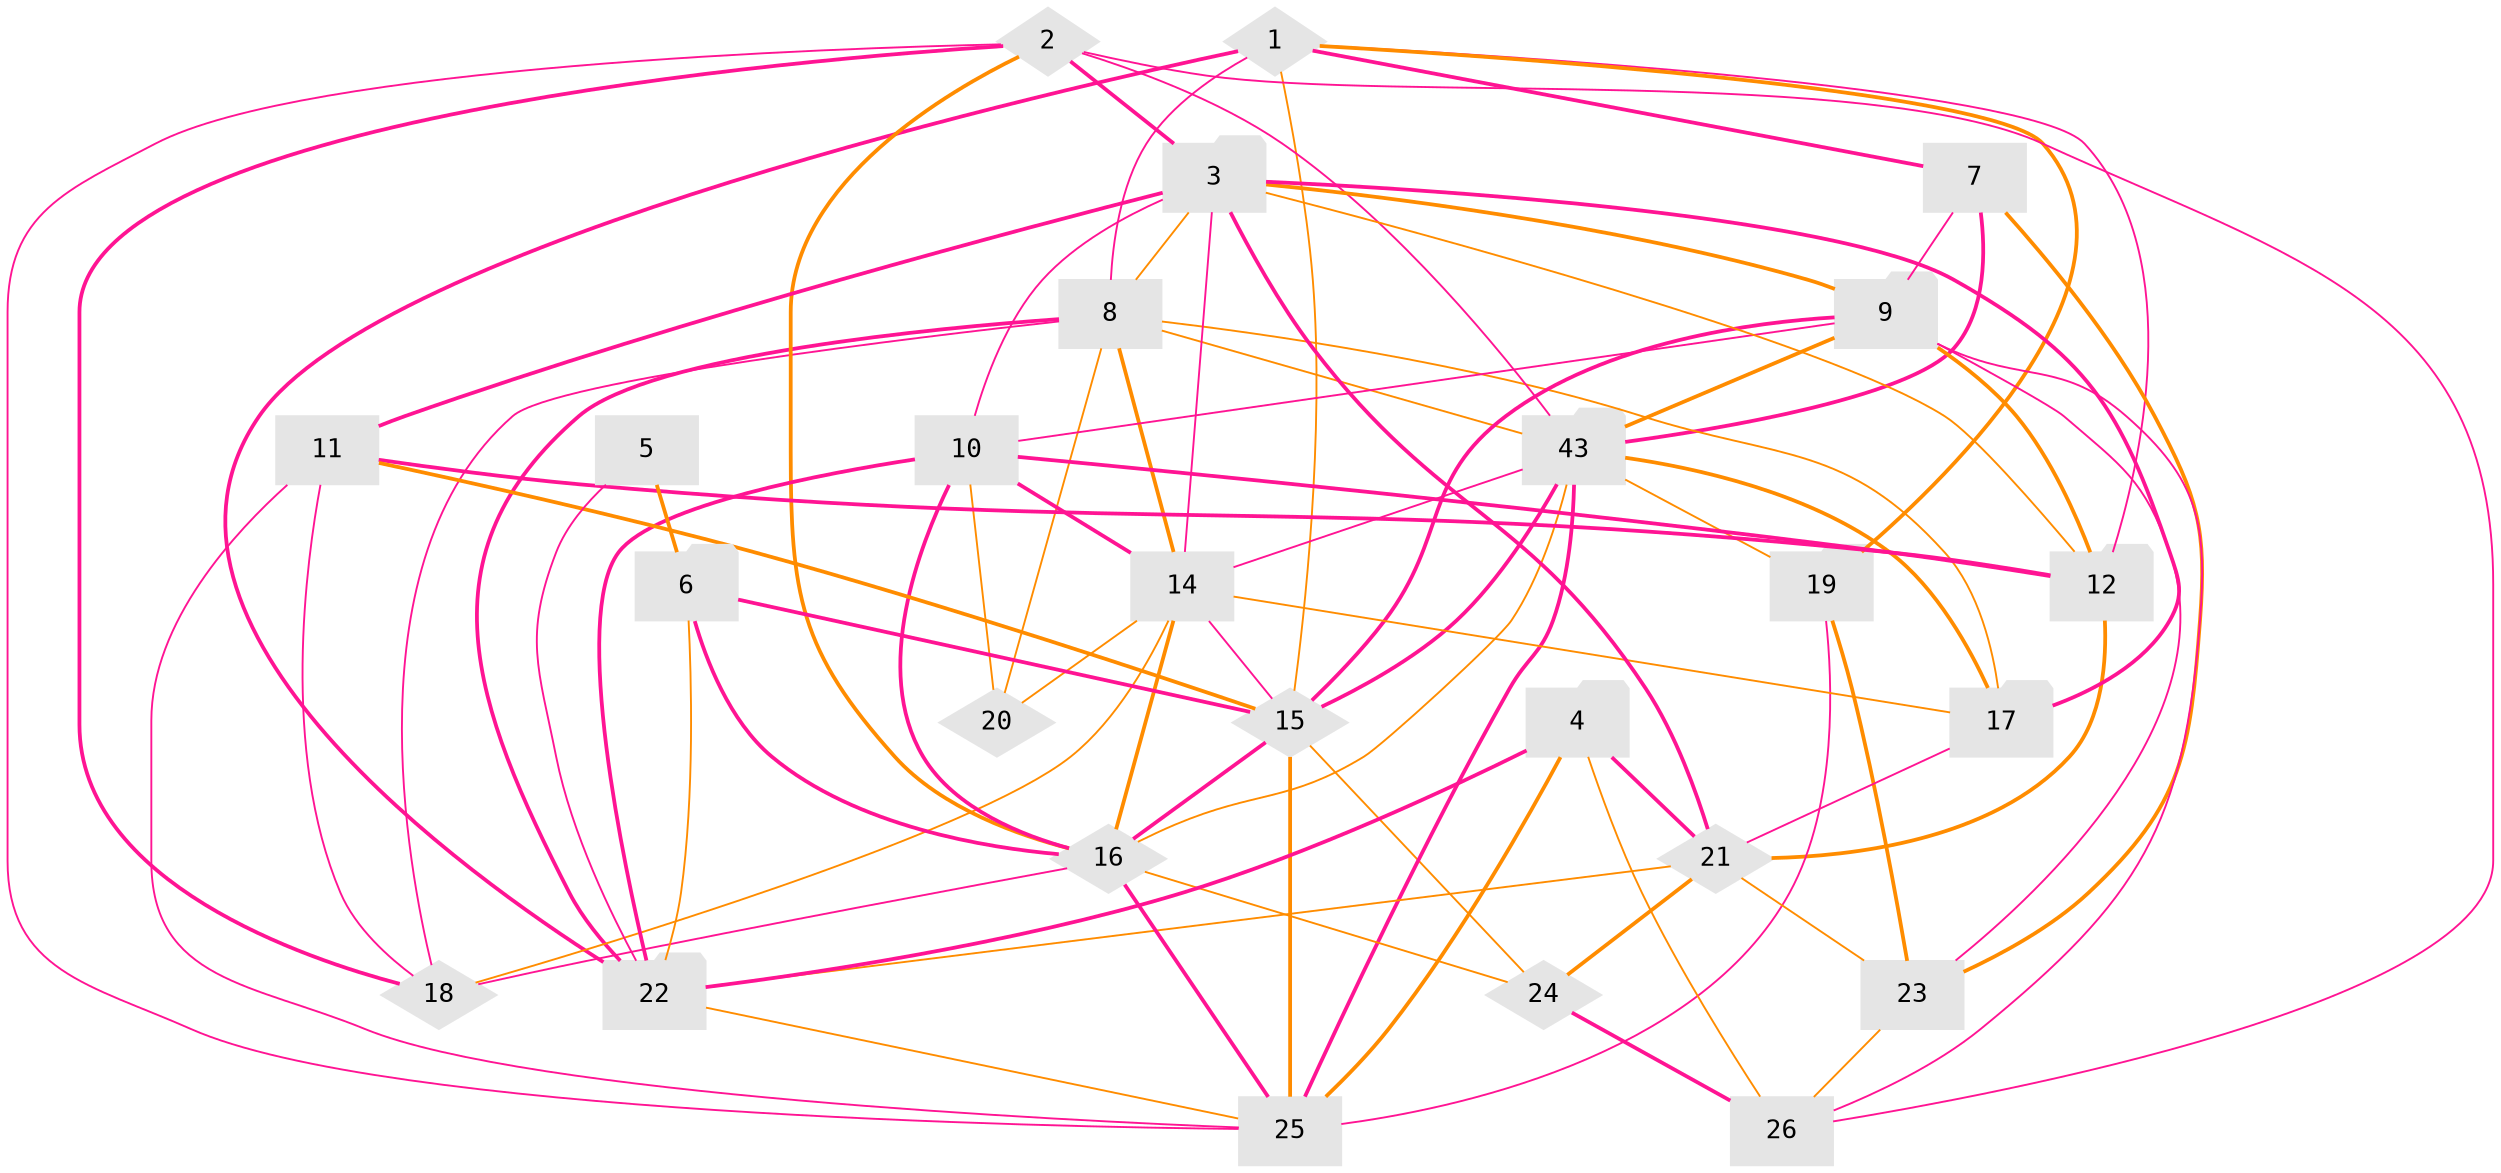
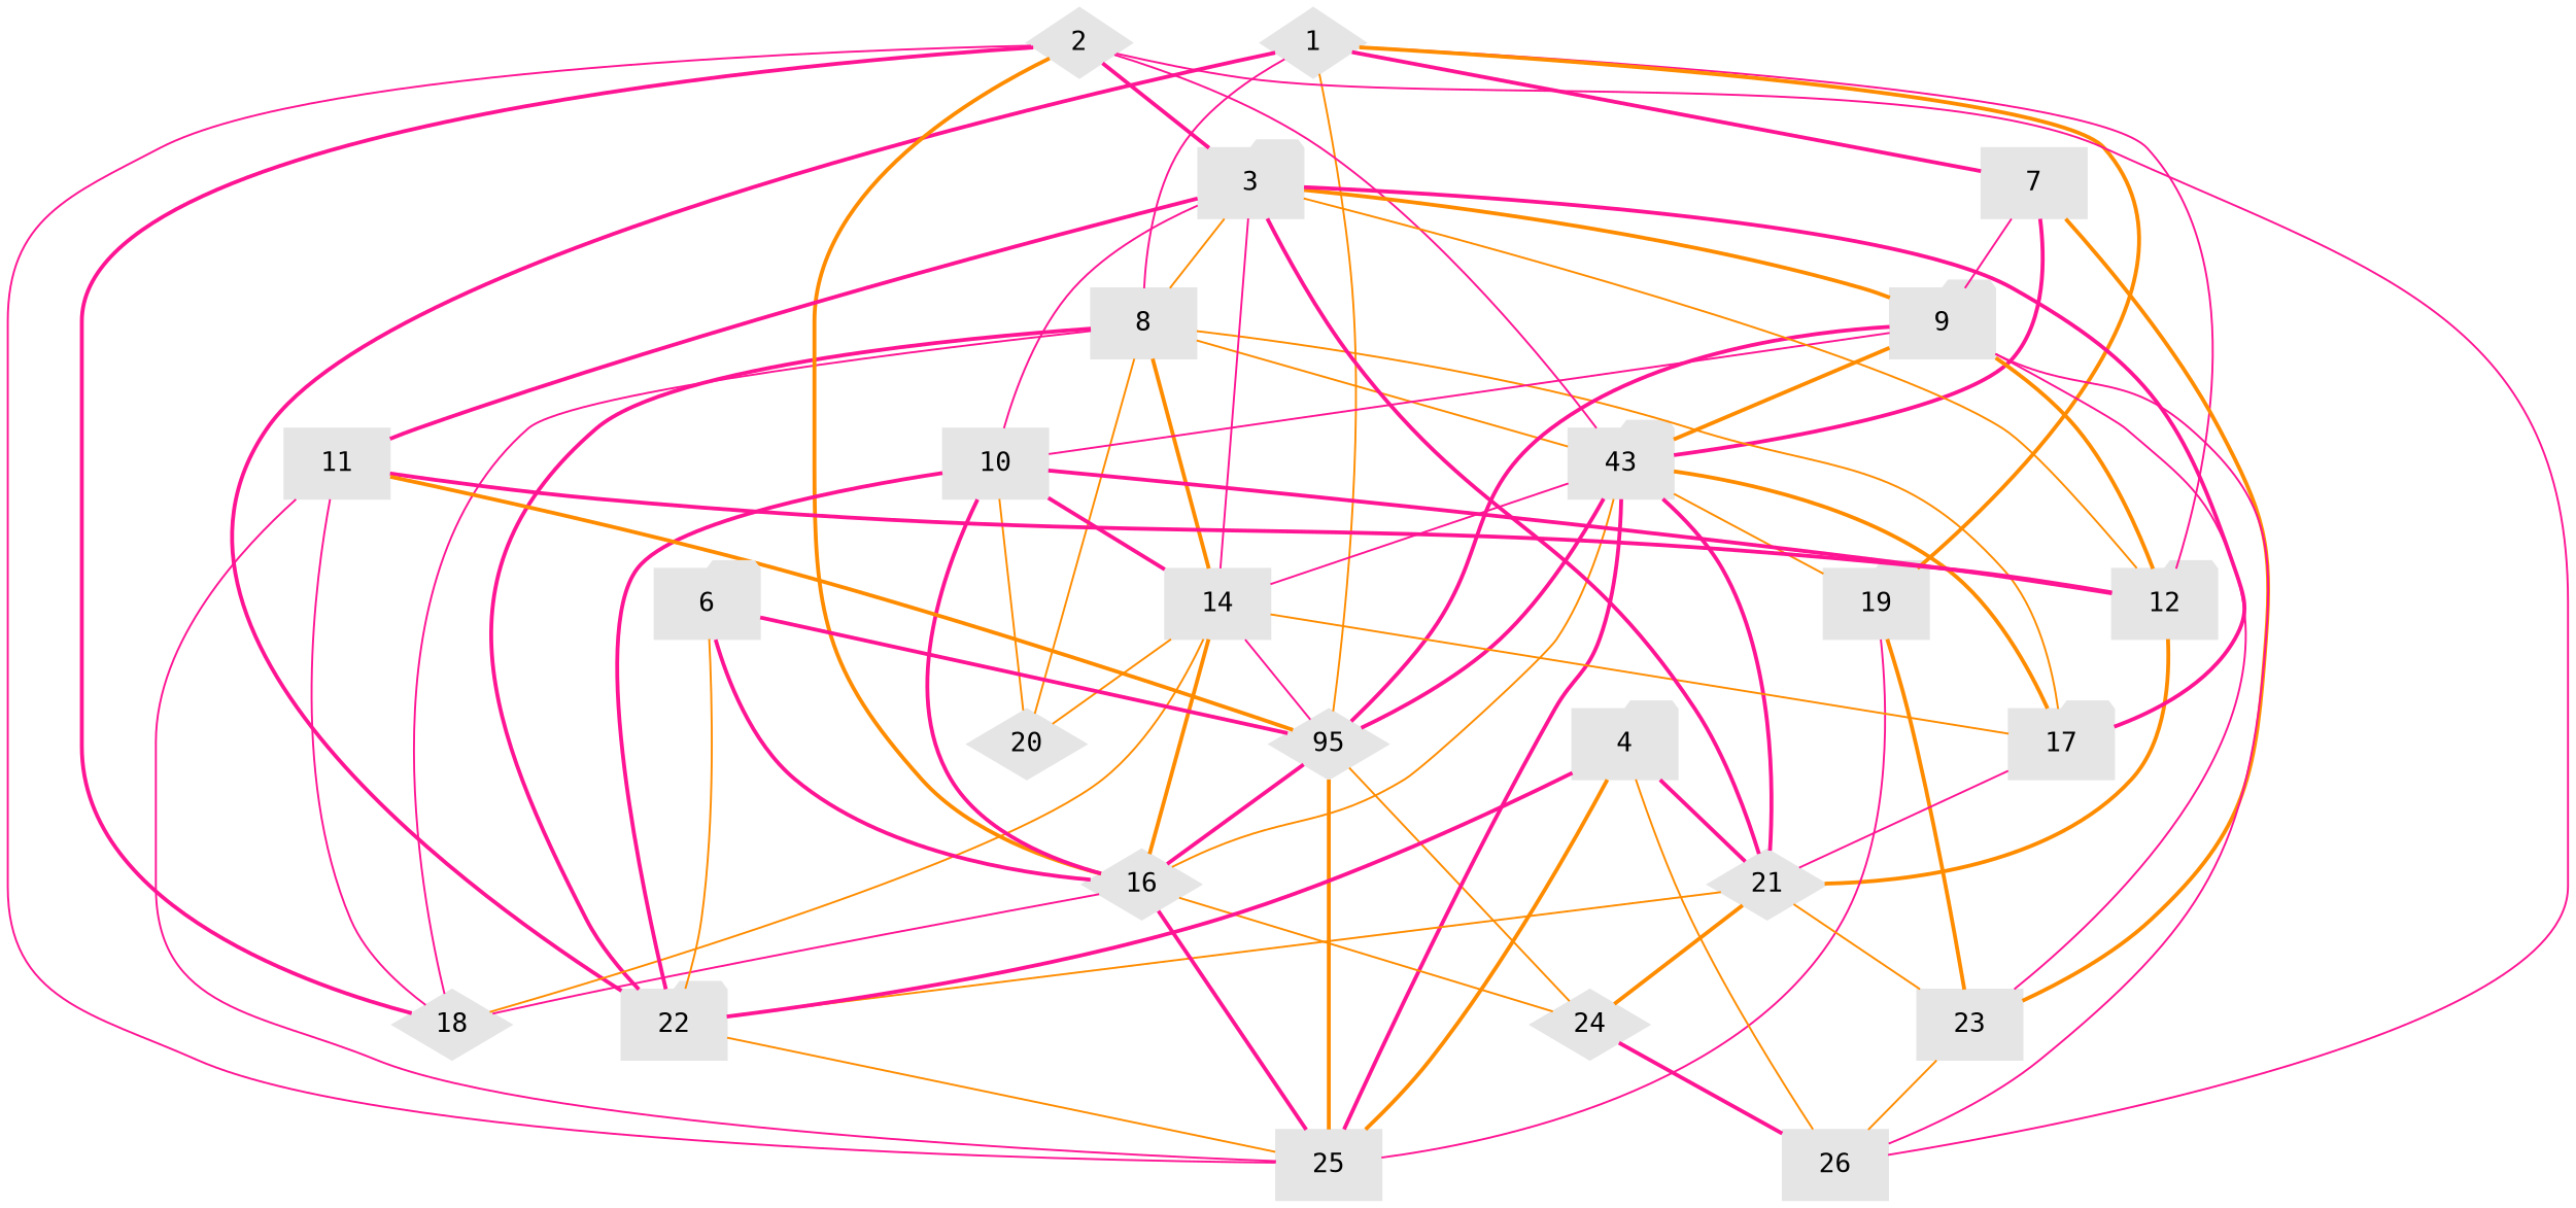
  graph {
    fontname="DejaVu Sans Mono"
    node [color=gray90 fontname="DejaVu Sans Mono" shape=box style=filled]
    edge [color=deeppink fontname="DejaVu Sans Mono" style=bold weight=1.0]
    1 [shape=diamond]
    7
    8
    12 [shape=folder]
-   15 [shape=diamond]
+   15 [shape=diamond label=95]
    19 [shape=folder]
    22 [shape=folder]
    n8 [label=43 shape=folder]
    9 [shape=folder]
    23
    18 [shape=diamond]
    14
    17 [shape=folder]
    20 [shape=diamond]
    21 [shape=diamond]
    16 [shape=diamond]
    25
    24 [shape=diamond]
    2 [shape=diamond]
    3 [shape=folder]
    26
    10
    11
    4 [shape=folder]
-   5
    6 [shape=folder]
    1 -- 7
    1 -- 8 [style=solid weight=2.0]
    1 -- 12 [style=solid]
    1 -- 15 [color=darkorange style=solid]
    1 -- 19 [color=darkorange]
    1 -- 22 [weight=2.0]
    7 -- n8
    7 -- 9 [style=solid]
    7 -- 23 [color=darkorange]
    8 -- 22 [weight=2.0]
    8 -- n8 [color=darkorange style=solid]
    8 -- 18 [style=solid]
    8 -- 14 [color=darkorange]
    8 -- 17 [color=darkorange style=solid]
    8 -- 20 [color=darkorange style=solid]
    12 -- 21 [color=darkorange]
    15 -- 16
    15 -- 25 [color=darkorange weight=4.0]
    15 -- 24 [color=darkorange style=solid]
    19 -- 23 [color=darkorange]
    19 -- 25 [style=solid]
    22 -- 25 [color=darkorange style=solid]
    n8 -- 15
    n8 -- 19 [color=darkorange style=solid weight=2.0]
    n8 -- 14 [style=solid weight=2.0]
    n8 -- 17 [color=darkorange]
+   n8 -- 21
    n8 -- 16 [color=darkorange style=solid weight=3.0]
    n8 -- 25
    9 -- 12 [color=darkorange]
    9 -- 15
    9 -- n8 [color=darkorange]
    9 -- 23 [style=solid]
    9 -- 26 [style=solid]
    9 -- 10 [style=solid weight=2.0]
    23 -- 26 [color=darkorange style=solid]
    14 -- 15 [style=solid]
    14 -- 18 [color=darkorange style=solid]
    14 -- 17 [color=darkorange style=solid]
    14 -- 20 [color=darkorange style=solid]
    14 -- 16 [color=darkorange]
    17 -- 21 [style=solid weight=2.0]
    21 -- 22 [color=darkorange style=solid weight=2.0]
    21 -- 23 [color=darkorange style=solid weight=3.0]
    21 -- 24 [color=darkorange]
    16 -- 18 [style=solid weight=2.0]
    16 -- 25
    16 -- 24 [color=darkorange style=solid weight=2.0]
    24 -- 26
    2 -- n8 [style=solid weight=2.0]
    2 -- 18
    2 -- 16 [color=darkorange weight=2.0]
    2 -- 25 [style=solid]
    2 -- 3
    2 -- 26 [style=solid]
    3 -- 8 [color=darkorange style=solid]
    3 -- 12 [color=darkorange style=solid]
    3 -- 9 [color=darkorange]
    3 -- 14 [style=solid]
    3 -- 17
    3 -- 21
    3 -- 10 [style=solid]
    3 -- 11
    10 -- 12
    10 -- 22
    10 -- 14 [weight=2.0]
    10 -- 20 [color=darkorange style=solid]
    10 -- 16
    11 -- 12
    11 -- 15 [color=darkorange]
    11 -- 18 [style=solid]
    11 -- 25 [style=solid]
    4 -- 22
    4 -- 21 [weight=2.0]
    4 -- 25 [color=darkorange]
    4 -- 26 [color=darkorange style=solid weight=2.0]
-   5 -- 22 [style=solid]
-   5 -- 6 [color=darkorange]
    6 -- 15 [weight=2.0]
    6 -- 22 [color=darkorange style=solid]
    6 -- 16
  }
